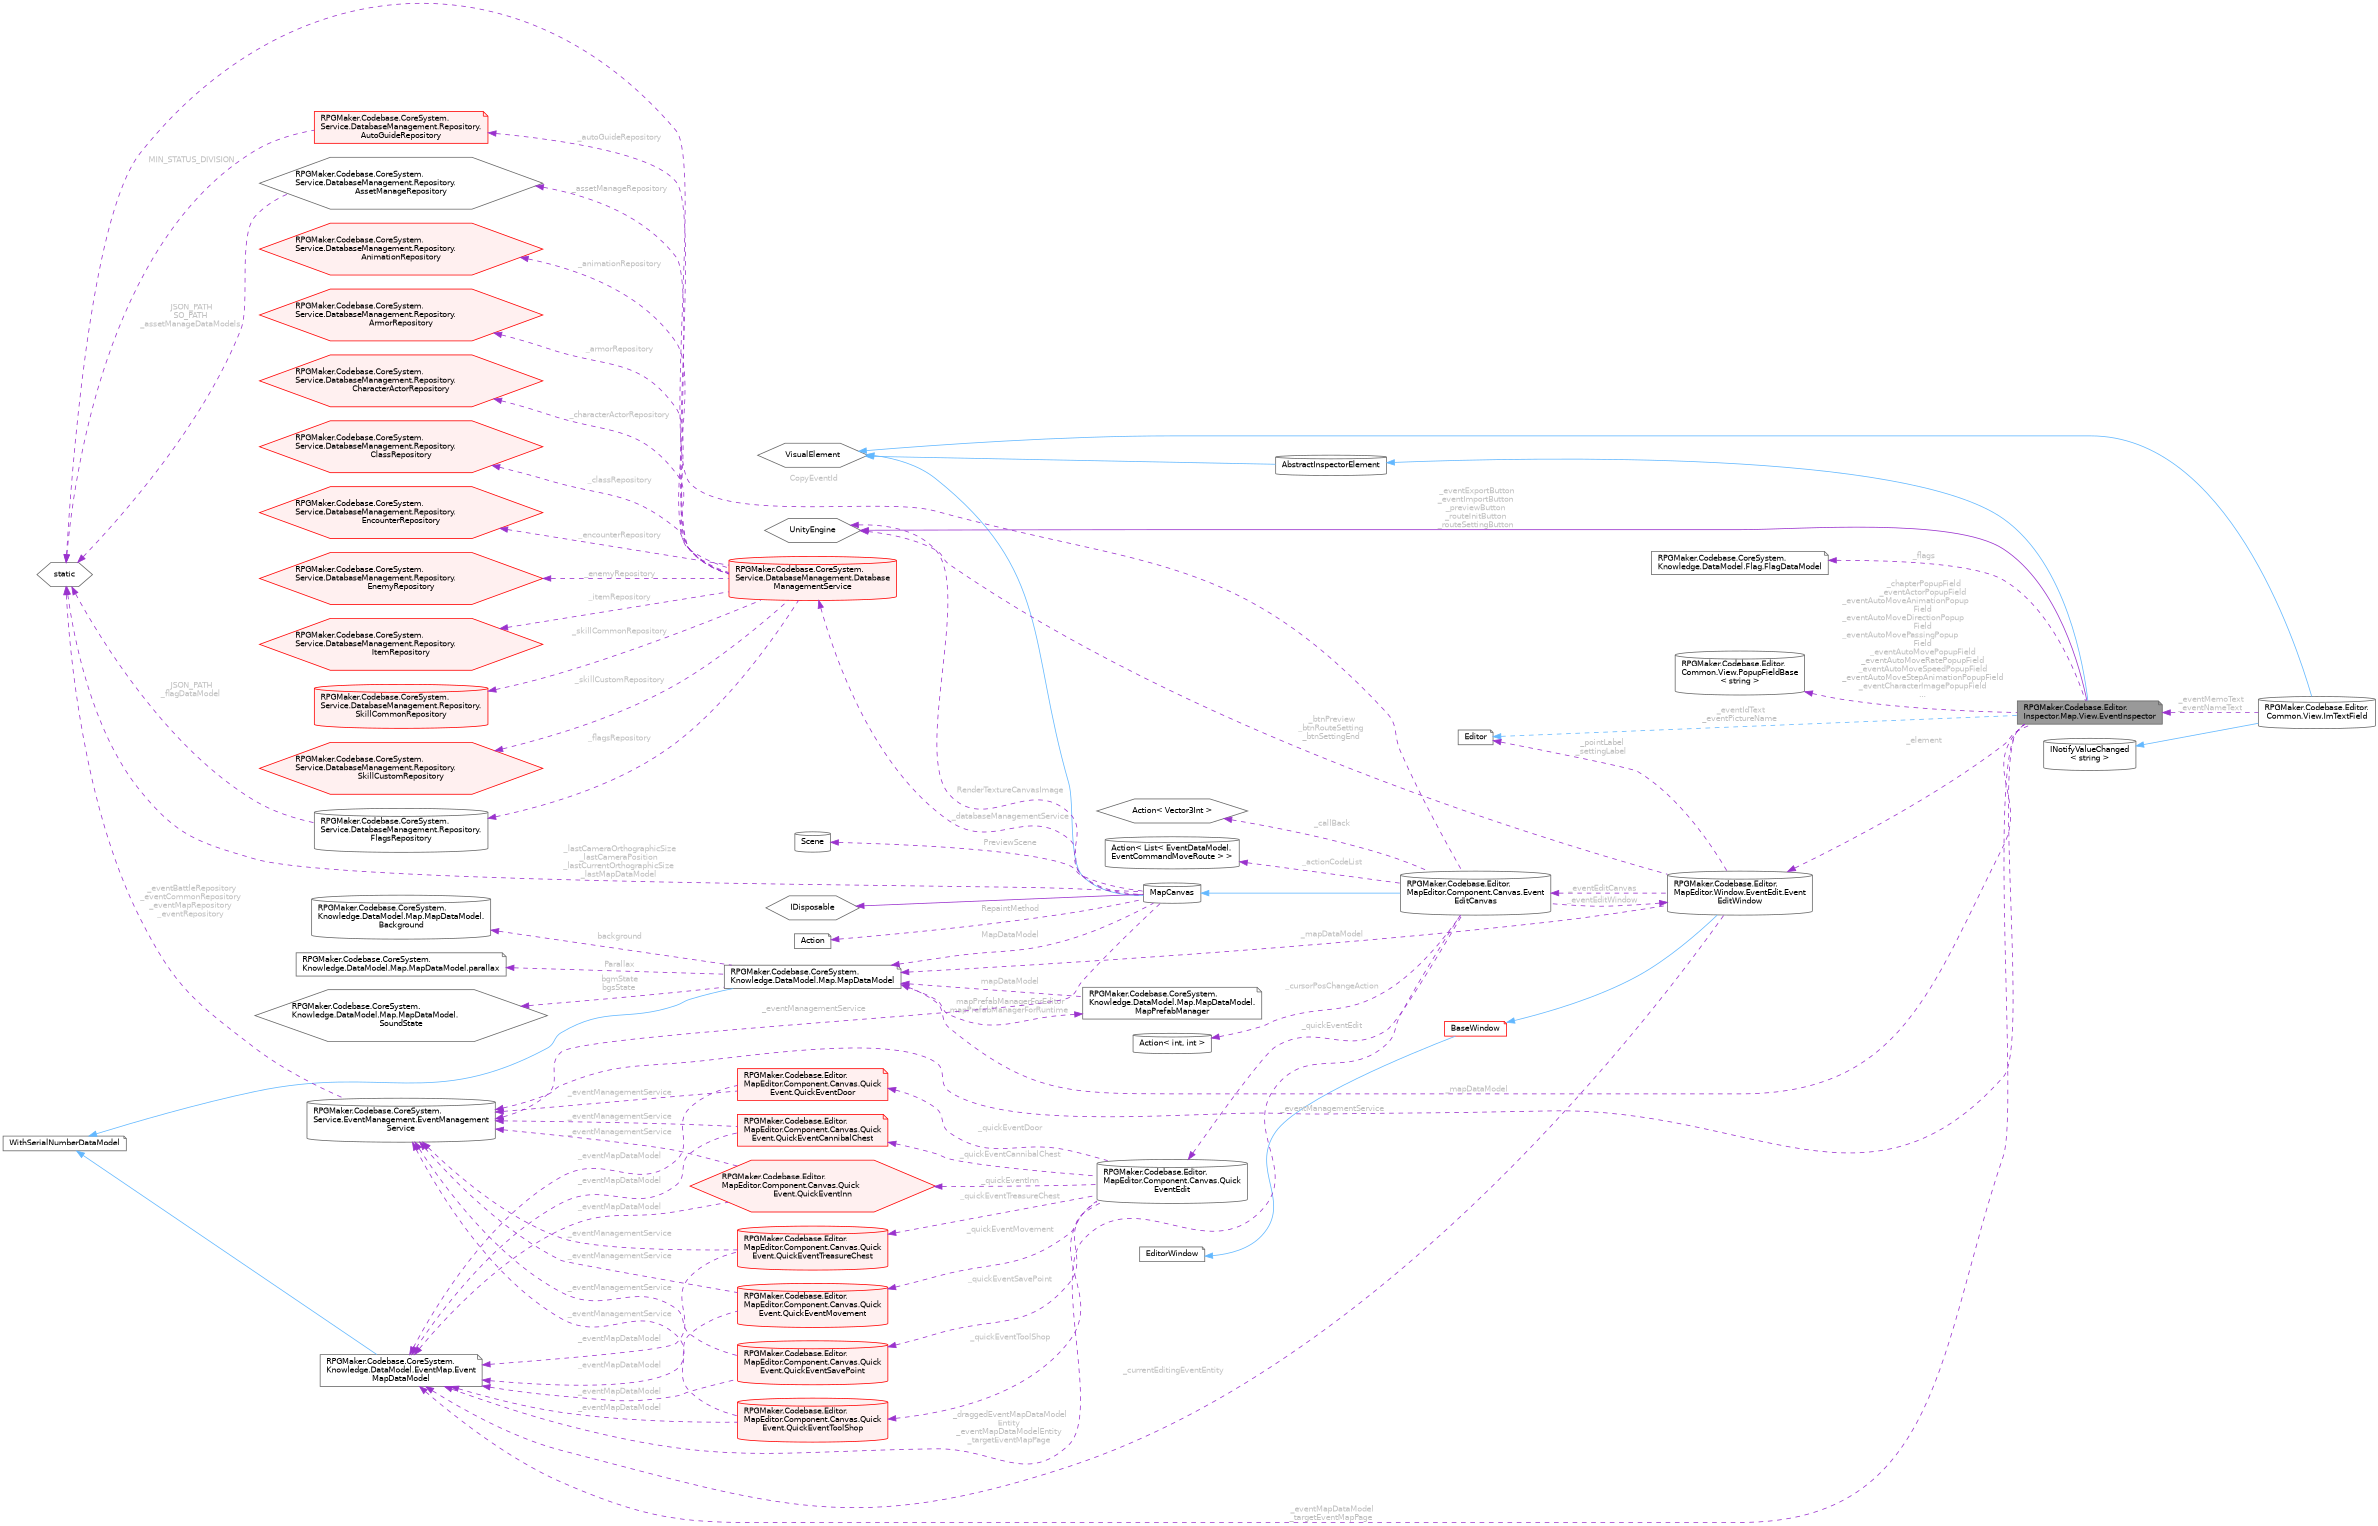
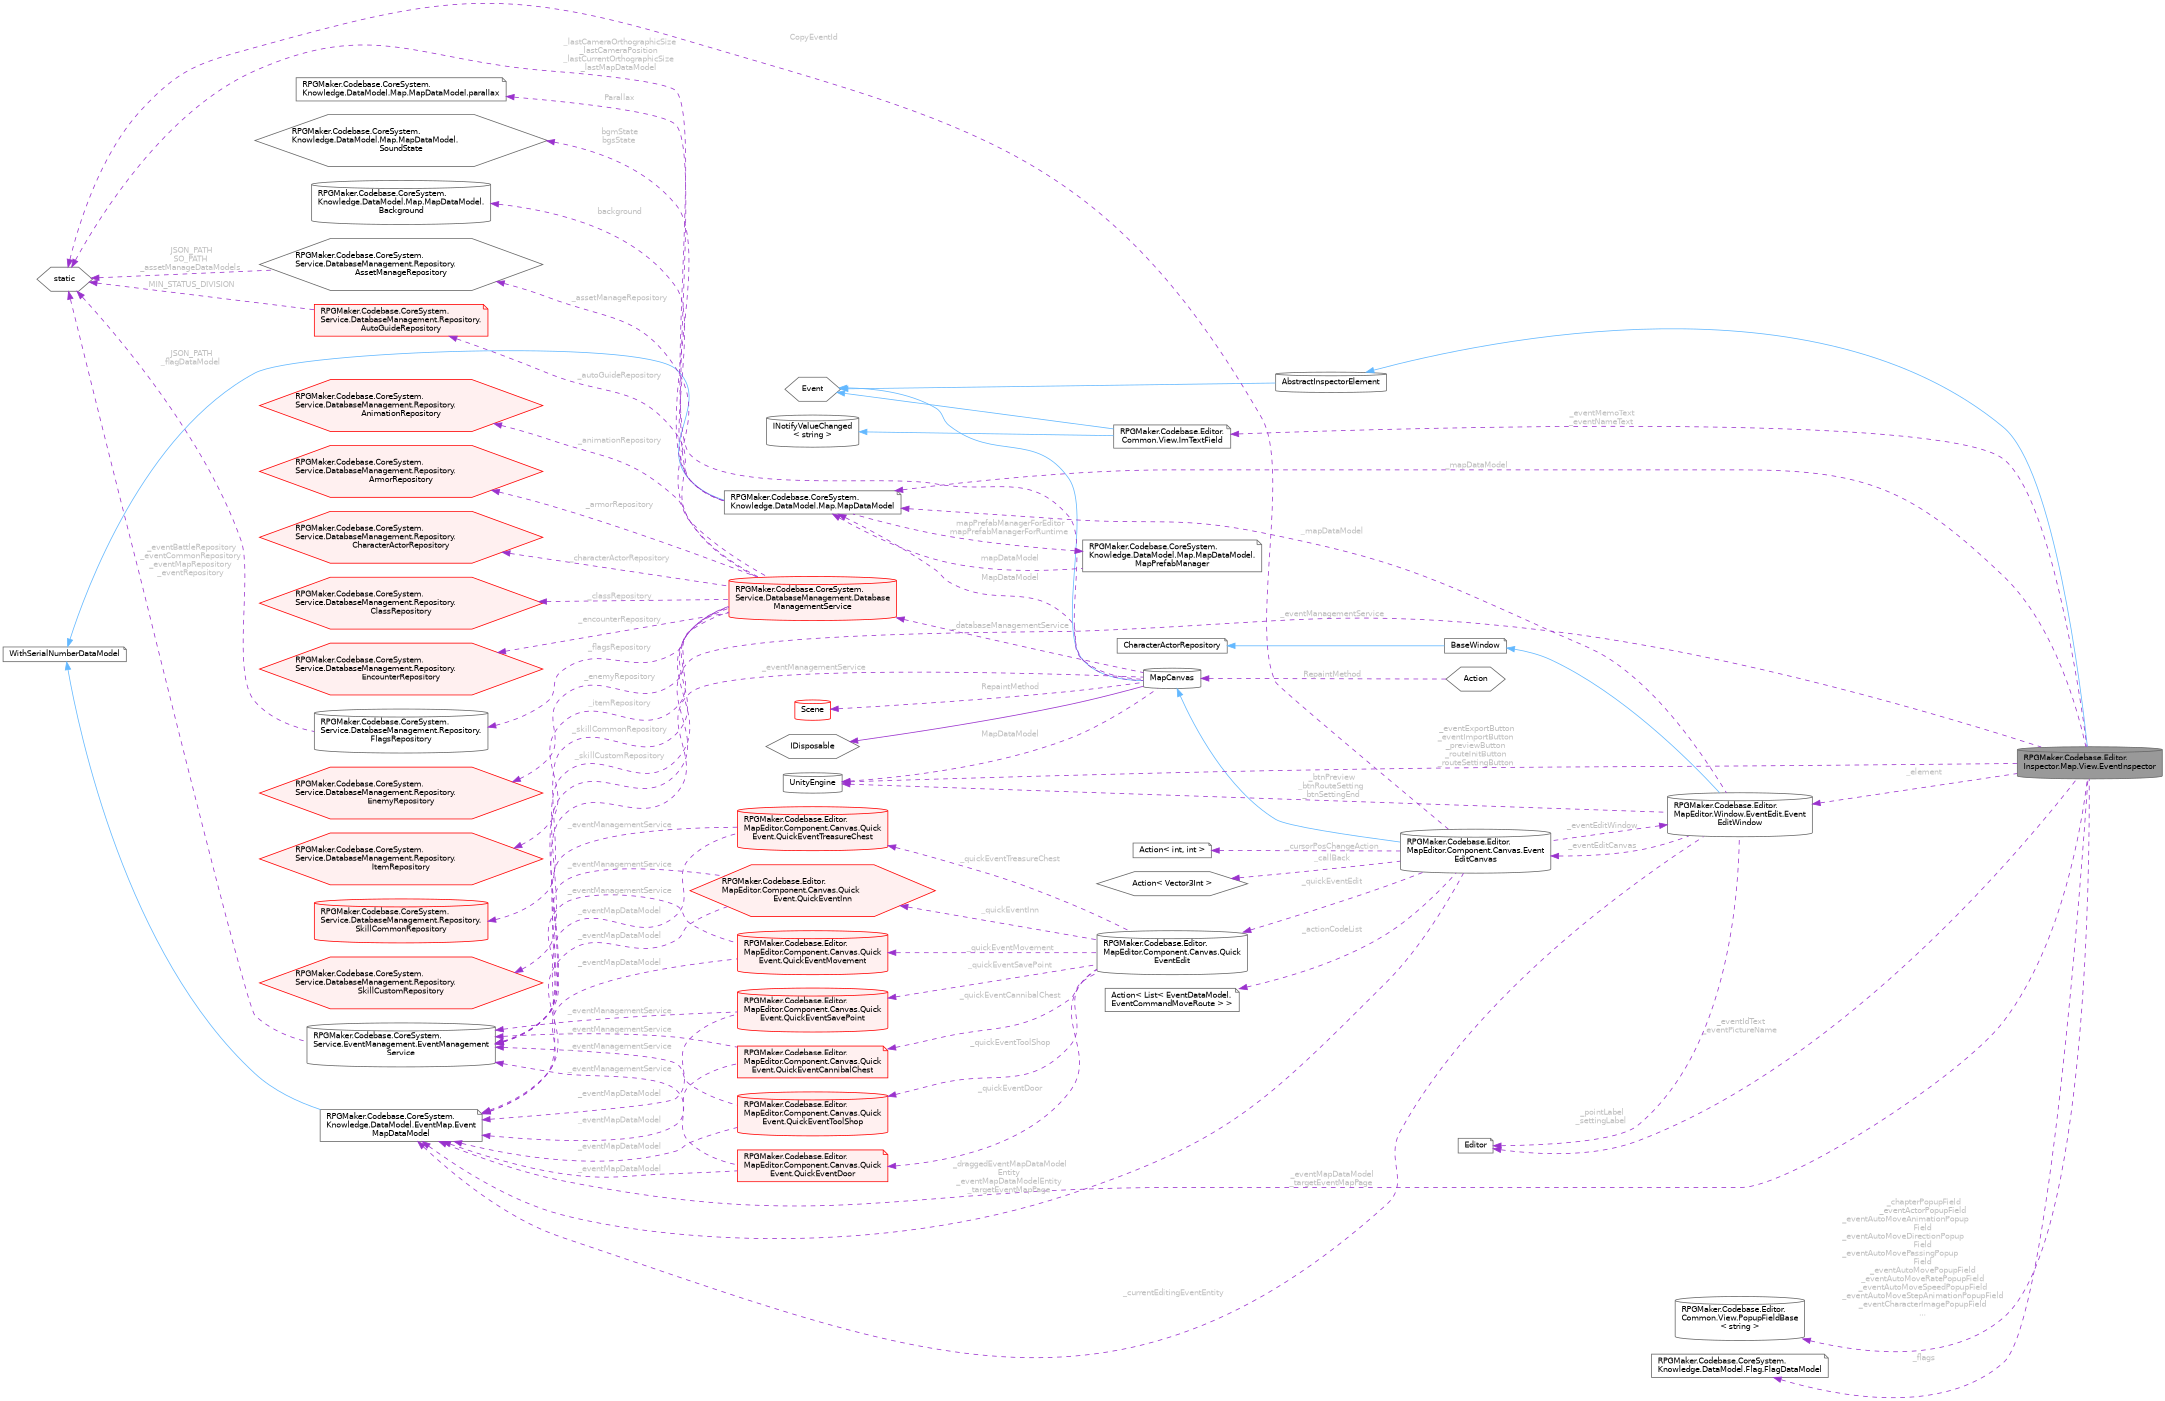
  digraph {
    rankdir=LR
    node [color=gray40 fillcolor=white fontname=Helvetica fontsize=10 shape=cylinder style=filled]
    edge [color=darkorchid3 dir=back fontname=Helvetica fontsize=10 labelfontname=Helvetica labelfontsize=10 style=dashed fontcolor=grey]
-   n1 [fillcolor=grey60 fontcolor=black height=0.2 label="RPGMaker.Codebase.Editor.\lInspector.Map.View.EventInspector" shape=note width=0.4]
+   n1 [fillcolor=grey60 fontcolor=black height=0.2 label="RPGMaker.Codebase.Editor.\lInspector.Map.View.EventInspector" width=0.4]
    n2 [height=0.2 label=AbstractInspectorElement width=0.4]
-   n3 [height=0.2 label=VisualElement shape=hexagon width=0.4]
+   n3 [height=0.2 label=Event shape=hexagon width=0.4]
    n4 [height=0.2 label=MapCanvas width=0.4]
-   n5 [height=0.2 label="RPGMaker.Codebase.Editor.\lCommon.View.ImTextField" width=0.4]
+   n5 [height=0.2 label="RPGMaker.Codebase.Editor.\lCommon.View.ImTextField" shape=note width=0.4]
    n6 [height=0.2 label="RPGMaker.Codebase.Editor.\lMapEditor.Component.Canvas.Event\lEditCanvas" width=0.4]
    n7 [height=0.2 label="RPGMaker.Codebase.Editor.\lCommon.View.PopupFieldBase\l\< string \>" width=0.4]
    n8 [height=0.2 label="RPGMaker.Codebase.Editor.\lMapEditor.Window.EventEdit.Event\lEditWindow" width=0.4]
-   n9 [color=red height=0.2 label=BaseWindow shape=note width=0.4]
-   n10 [height=0.2 label=EditorWindow shape=note width=0.4]
+   n9 [height=0.2 label=BaseWindow shape=note width=0.4]
+   n10 [height=0.2 label=CharacterActorRepository shape=note width=0.4]
    n11 [height=0.2 label="RPGMaker.Codebase.CoreSystem.\lKnowledge.DataModel.Map.MapDataModel" shape=note width=0.4]
    n12 [height=0.2 label="RPGMaker.Codebase.CoreSystem.\lKnowledge.DataModel.Map.MapDataModel.\lMapPrefabManager" shape=note width=0.4]
    n13 [height=0.2 label=WithSerialNumberDataModel shape=note width=0.4]
    n14 [height=0.2 label="RPGMaker.Codebase.CoreSystem.\lKnowledge.DataModel.EventMap.Event\lMapDataModel" shape=note width=0.4]
    n15 [color=red fillcolor="#FFF0F0" height=0.2 label="RPGMaker.Codebase.Editor.\lMapEditor.Component.Canvas.Quick\lEvent.QuickEventCannibalChest" shape=note width=0.4]
    n16 [color=red fillcolor="#FFF0F0" height=0.2 label="RPGMaker.Codebase.Editor.\lMapEditor.Component.Canvas.Quick\lEvent.QuickEventDoor" shape=note width=0.4]
    n17 [color=red fillcolor="#FFF0F0" height=0.2 label="RPGMaker.Codebase.Editor.\lMapEditor.Component.Canvas.Quick\lEvent.QuickEventInn" shape=hexagon width=0.4]
    n18 [color=red fillcolor="#FFF0F0" height=0.2 label="RPGMaker.Codebase.Editor.\lMapEditor.Component.Canvas.Quick\lEvent.QuickEventMovement" width=0.4]
    n19 [color=red fillcolor="#FFF0F0" height=0.2 label="RPGMaker.Codebase.Editor.\lMapEditor.Component.Canvas.Quick\lEvent.QuickEventSavePoint" width=0.4]
    n20 [color=red fillcolor="#FFF0F0" height=0.2 label="RPGMaker.Codebase.Editor.\lMapEditor.Component.Canvas.Quick\lEvent.QuickEventToolShop" width=0.4]
    n21 [color=red fillcolor="#FFF0F0" height=0.2 label="RPGMaker.Codebase.Editor.\lMapEditor.Component.Canvas.Quick\lEvent.QuickEventTreasureChest" width=0.4]
    n22 [height=0.2 label="RPGMaker.Codebase.CoreSystem.\lKnowledge.DataModel.Map.MapDataModel.\lBackground" width=0.4]
    n23 [height=0.2 label="RPGMaker.Codebase.CoreSystem.\lKnowledge.DataModel.Map.MapDataModel.parallax" shape=note width=0.4]
    n24 [height=0.2 label="RPGMaker.Codebase.CoreSystem.\lKnowledge.DataModel.Map.MapDataModel.\lSoundState" shape=hexagon width=0.4]
    n25 [height=0.2 label="RPGMaker.Codebase.Editor.\lMapEditor.Component.Canvas.Quick\lEventEdit" width=0.4]
    n26 [height=0.2 label=IDisposable shape=hexagon width=0.4]
-   n27 [height=0.2 label=Action shape=note width=0.4]
-   n28 [height=0.2 label=Scene width=0.4]
-   n29 [height=0.2 label=UnityEngine shape=hexagon width=0.4]
+   n27 [height=0.2 label=Action shape=hexagon width=0.4]
+   n28 [color=red height=0.2 label=Scene width=0.4]
+   n29 [height=0.2 label=UnityEngine width=0.4]
    n30 [height=0.2 label=static shape=hexagon width=0.4]
    n31 [height=0.2 label="RPGMaker.Codebase.CoreSystem.\lService.EventManagement.EventManagement\lService" width=0.4]
    n32 [height=0.2 label="RPGMaker.Codebase.CoreSystem.\lService.DatabaseManagement.Repository.\lAssetManageRepository" shape=hexagon width=0.4]
    n33 [color=red fillcolor="#FFF0F0" height=0.2 label="RPGMaker.Codebase.CoreSystem.\lService.DatabaseManagement.Repository.\lAutoGuideRepository" shape=note width=0.4]
    n34 [height=0.2 label="RPGMaker.Codebase.CoreSystem.\lService.DatabaseManagement.Repository.\lFlagsRepository" width=0.4]
    n35 [color=red fillcolor="#FFF0F0" height=0.2 label="RPGMaker.Codebase.CoreSystem.\lService.DatabaseManagement.Database\lManagementService" width=0.4]
    n36 [color=red fillcolor="#FFF0F0" height=0.2 label="RPGMaker.Codebase.CoreSystem.\lService.DatabaseManagement.Repository.\lAnimationRepository" shape=hexagon width=0.4]
    n37 [color=red fillcolor="#FFF0F0" height=0.2 label="RPGMaker.Codebase.CoreSystem.\lService.DatabaseManagement.Repository.\lArmorRepository" shape=hexagon width=0.4]
    n38 [color=red fillcolor="#FFF0F0" height=0.2 label="RPGMaker.Codebase.CoreSystem.\lService.DatabaseManagement.Repository.\lCharacterActorRepository" shape=hexagon width=0.4]
    n39 [color=red fillcolor="#FFF0F0" height=0.2 label="RPGMaker.Codebase.CoreSystem.\lService.DatabaseManagement.Repository.\lClassRepository" shape=hexagon width=0.4]
    n40 [color=red fillcolor="#FFF0F0" height=0.2 label="RPGMaker.Codebase.CoreSystem.\lService.DatabaseManagement.Repository.\lEncounterRepository" shape=hexagon width=0.4]
    n41 [color=red fillcolor="#FFF0F0" height=0.2 label="RPGMaker.Codebase.CoreSystem.\lService.DatabaseManagement.Repository.\lEnemyRepository" shape=hexagon width=0.4]
    n42 [color=red fillcolor="#FFF0F0" height=0.2 label="RPGMaker.Codebase.CoreSystem.\lService.DatabaseManagement.Repository.\lItemRepository" shape=hexagon width=0.4]
    n43 [color=red fillcolor="#FFF0F0" height=0.2 label="RPGMaker.Codebase.CoreSystem.\lService.DatabaseManagement.Repository.\lSkillCommonRepository" width=0.4]
    n44 [color=red fillcolor="#FFF0F0" height=0.2 label="RPGMaker.Codebase.CoreSystem.\lService.DatabaseManagement.Repository.\lSkillCustomRepository" shape=hexagon width=0.4]
-   n45 [height=0.2 label="Action\< List\< EventDataModel.\lEventCommandMoveRoute \> \>" width=0.4]
-   n46 [height=0.2 label="Action\< int, int \>" width=0.4]
+   n45 [height=0.2 label="Action\< List\< EventDataModel.\lEventCommandMoveRoute \> \>" shape=note width=0.4]
+   n46 [height=0.2 label="Action\< int, int \>" shape=note width=0.4]
    n47 [height=0.2 label="Action\< Vector3Int \>" shape=hexagon width=0.4]
    n48 [height=0.2 label=Editor shape=note width=0.4]
    n49 [height=0.2 label="INotifyValueChanged\l\< string \>" width=0.4]
    n50 [height=0.2 label="RPGMaker.Codebase.CoreSystem.\lKnowledge.DataModel.Flag.FlagDataModel" shape=note width=0.4]
    n2 -> n1 [color=steelblue1 style=solid fontcolor=""]
    n3 -> n2 [color=steelblue1 style=solid fontcolor=""]
    n3 -> n4 [color=steelblue1 style=solid fontcolor=""]
    n3 -> n5 [color=steelblue1 style=solid fontcolor=""]
    n4 -> n6 [color=steelblue1 style=solid fontcolor=""]
-   n1 -> n5 [label=" _eventMemoText\n_eventNameText"]
+   n5 -> n1 [label=" _eventMemoText\n_eventNameText"]
    n6 -> n8 [label=" _eventEditCanvas"]
    n7 -> n1 [label=" _chapterPopupField\n_eventActorPopupField\n_eventAutoMoveAnimationPopup\lField\n_eventAutoMoveDirectionPopup\lField\n_eventAutoMovePassingPopup\lField\n_eventAutoMovePopupField\n_eventAutoMoveRatePopupField\n_eventAutoMoveSpeedPopupField\n_eventAutoMoveStepAnimationPopupField\n_eventCharacterImagePopupField\n..."]
    n8 -> n1 [label=" _element"]
    n8 -> n6 [label=" _eventEditWindow"]
    n9 -> n8 [color=steelblue1 style=solid fontcolor=""]
    n10 -> n9 [color=steelblue1 style=solid fontcolor=""]
    n11 -> n1 [label=" _mapDataModel"]
    n11 -> n4 [label=" MapDataModel"]
    n11 -> n8 [label=" _mapDataModel"]
    n11 -> n12 [label=" mapDataModel"]
    n12 -> n11 [label=" mapPrefabManagerForEditor\nmapPrefabManagerForRuntime"]
    n13 -> n11 [color=steelblue1 style=solid fontcolor=""]
    n13 -> n14 [color=steelblue1 style=solid fontcolor=""]
    n14 -> n1 [label=" _eventMapDataModel\n_targetEventMapPage"]
    n14 -> n6 [label=" _draggedEventMapDataModel\lEntity\n_eventMapDataModelEntity\n_targetEventMapPage"]
    n14 -> n8 [label=" _currentEditingEventEntity"]
    n14 -> n15 [label=" _eventMapDataModel"]
    n14 -> n16 [label=" _eventMapDataModel"]
    n14 -> n17 [label=" _eventMapDataModel"]
    n14 -> n18 [label=" _eventMapDataModel"]
    n14 -> n19 [label=" _eventMapDataModel"]
    n14 -> n20 [label=" _eventMapDataModel"]
    n14 -> n21 [label=" _eventMapDataModel"]
    n15 -> n25 [label=" _quickEventCannibalChest"]
    n16 -> n25 [label=" _quickEventDoor"]
    n17 -> n25 [label=" _quickEventInn"]
    n18 -> n25 [label=" _quickEventMovement"]
    n19 -> n25 [label=" _quickEventSavePoint"]
    n20 -> n25 [label=" _quickEventToolShop"]
    n21 -> n25 [label=" _quickEventTreasureChest"]
    n22 -> n11 [label=" background"]
    n23 -> n11 [label=" Parallax"]
    n24 -> n11 [label=" bgmState\nbgsState"]
    n25 -> n6 [label=" _quickEventEdit"]
    n26 -> n4 [style=solid fontcolor=""]
-   n27 -> n4 [label=" RepaintMethod"]
-   n28 -> n4 [label=" PreviewScene"]
-   n29 -> n1 [label=" _eventExportButton\n_eventImportButton\n_previewButton\n_routeInitButton\n_routeSettingButton" style=solid]
-   n29 -> n4 [label=" RenderTextureCanvasImage"]
+   n4 -> n27 [label=" RepaintMethod"]
+   n28 -> n4 [label=" RepaintMethod"]
+   n29 -> n1 [label=" _eventExportButton\n_eventImportButton\n_previewButton\n_routeInitButton\n_routeSettingButton"]
+   n29 -> n4 [label=" MapDataModel"]
    n29 -> n8 [label=" _btnPreview\n_btnRouteSetting\n_btnSettingEnd"]
    n30 -> n4 [label=" _lastCameraOrthographicSize\n_lastCameraPosition\n_lastCurrentOrthographicSize\n_lastMapDataModel"]
    n30 -> n6 [label=" CopyEventId"]
    n30 -> n31 [label=" _eventBattleRepository\n_eventCommonRepository\n_eventMapRepository\n_eventRepository"]
    n30 -> n32 [label=" JSON_PATH\nSO_PATH\n_assetManageDataModels"]
    n30 -> n33 [label=" MIN_STATUS_DIVISION"]
    n30 -> n34 [label=" JSON_PATH\n_flagDataModel"]
    n31 -> n1 [label=" _eventManagementService"]
    n31 -> n4 [label=" _eventManagementService"]
    n31 -> n15 [label=" _eventManagementService"]
    n31 -> n16 [label=" _eventManagementService"]
    n31 -> n17 [label=" _eventManagementService"]
    n31 -> n18 [label=" _eventManagementService"]
    n31 -> n19 [label=" _eventManagementService"]
    n31 -> n20 [label=" _eventManagementService"]
    n31 -> n21 [label=" _eventManagementService"]
    n32 -> n35 [label=" _assetManageRepository"]
    n33 -> n35 [label=" _autoGuideRepository"]
    n34 -> n35 [label=" _flagsRepository"]
    n35 -> n4 [label=" _databaseManagementService"]
    n36 -> n35 [label=" _animationRepository"]
    n37 -> n35 [label=" _armorRepository"]
    n38 -> n35 [label=" _characterActorRepository"]
    n39 -> n35 [label=" _classRepository"]
    n40 -> n35 [label=" _encounterRepository"]
    n41 -> n35 [label=" _enemyRepository"]
    n42 -> n35 [label=" _itemRepository"]
    n43 -> n35 [label=" _skillCommonRepository"]
    n44 -> n35 [label=" _skillCustomRepository"]
    n45 -> n6 [label=" _actionCodeList"]
    n46 -> n6 [label=" _cursorPosChangeAction"]
    n47 -> n6 [label=" _callBack"]
-   n48 -> n1 [color=steelblue1 label=" _eventIdText\n_eventPictureName"]
+   n48 -> n1 [label=" _eventIdText\n_eventPictureName"]
    n48 -> n8 [label=" _pointLabel\n_settingLabel"]
    n49 -> n5 [color=steelblue1 style=solid fontcolor=""]
    n50 -> n1 [label=" _flags"]
  }
